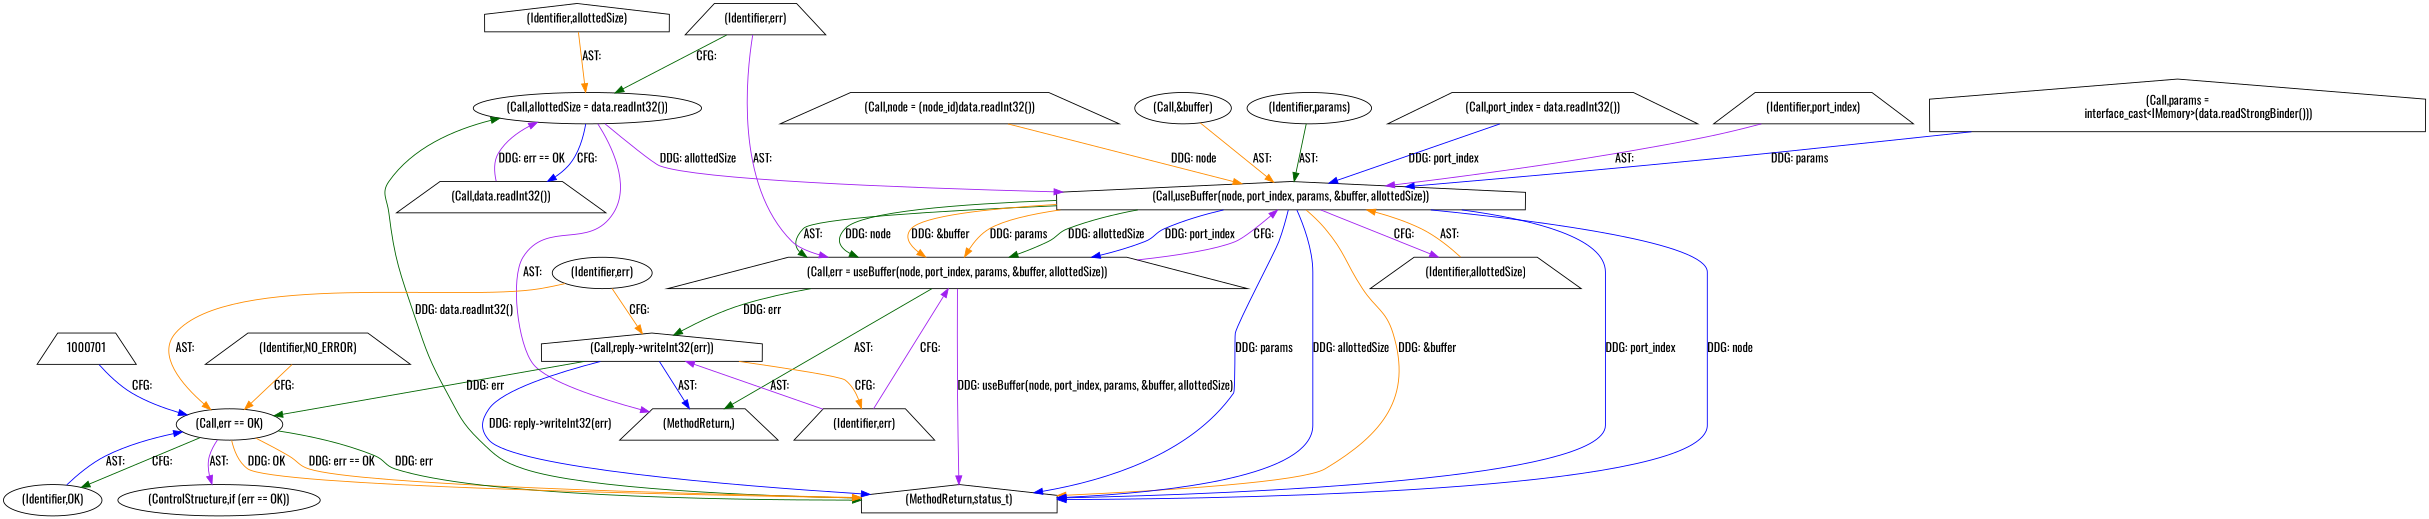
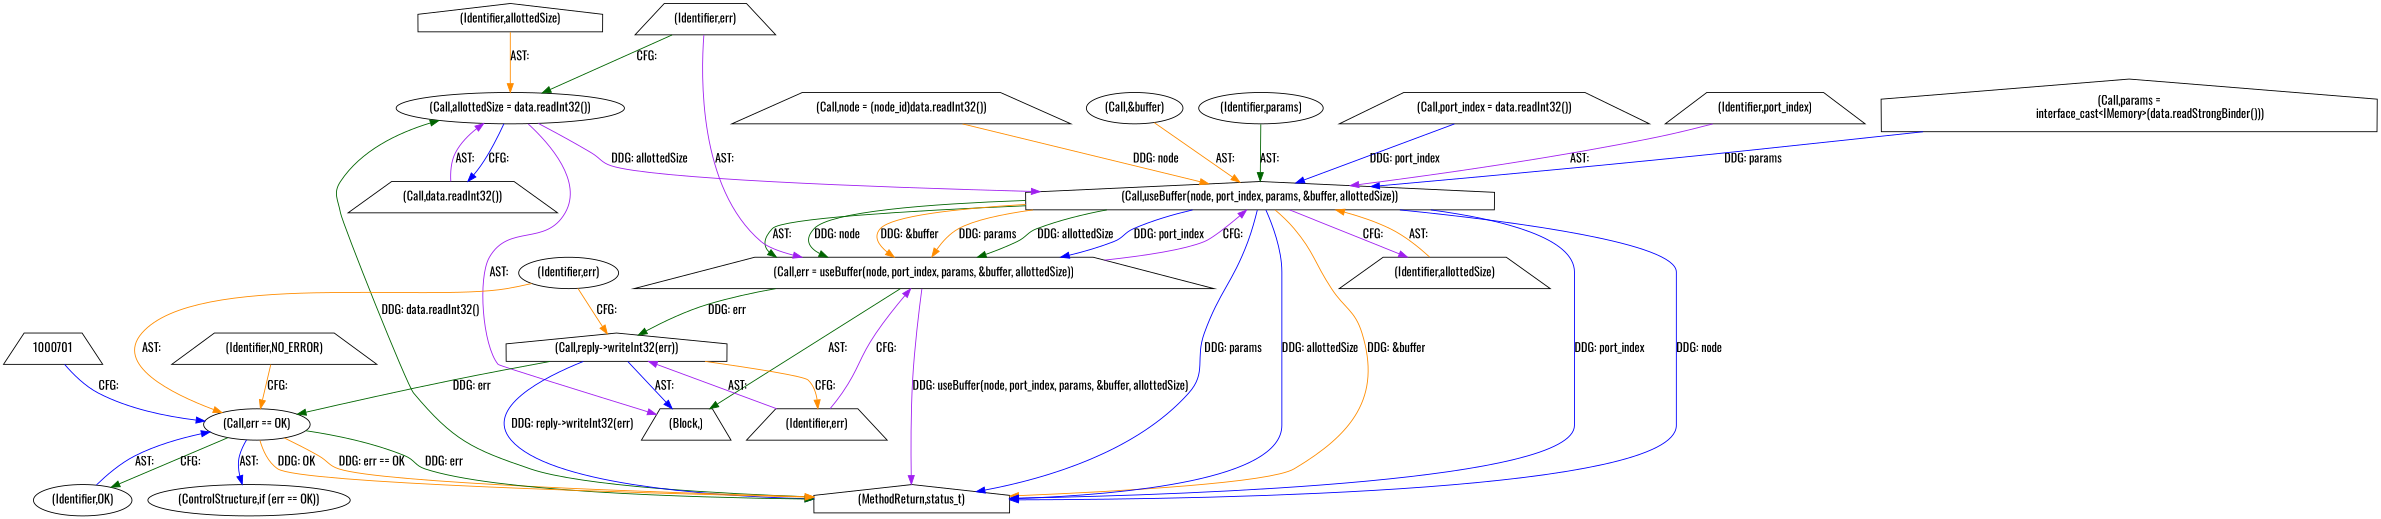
  digraph {
    fontname=Oswald
    node [fontname=Oswald shape=trapezium]
    edge [color=darkorange fontname=Oswald]
    n1 [label="(Call,allottedSize = data.readInt32())" shape=ellipse]
    n2 [label="(Call,useBuffer(node, port_index, params, &buffer, allottedSize))" shape=house]
-   n3 [label="(MethodReturn,)"]
+   n3 [label="(Block,)"]
    n4 [label="(Call,data.readInt32())"]
    n5 [label="(MethodReturn,status_t)" shape=house]
    n6 [label="(Call,err = useBuffer(node, port_index, params, &buffer, allottedSize))"]
    n7 [label="(Identifier,allottedSize)"]
    n8 [label="(Call,reply->writeInt32(err))" shape=house]
    n9 [label="(Call,err == OK)" shape=ellipse]
    n10 [label="(Identifier,err)"]
    n11 [label="(ControlStructure,if (err == OK))" shape=ellipse]
    n12 [label="(Identifier,OK)" shape=ellipse]
    n13 [label="(Call,port_index = data.readInt32())"]
    n14 [label="(Identifier,err)" shape=ellipse]
    n15 [label="(Identifier,err)"]
    n16 [label="(Identifier,allottedSize)" shape=house]
    n17 [label="(Identifier,port_index)"]
    n18 [label="(Identifier,NO_ERROR)"]
    n19 [label="(Call,params =\n                interface_cast<IMemory>(data.readStrongBinder()))" shape=house]
    n20 [label="(Call,node = (node_id)data.readInt32())"]
    n21 [label="(Call,&buffer)" shape=ellipse]
    n22 [label="(Identifier,params)" shape=ellipse]
    1000701
    n1 -> n2 [color=purple label="DDG: allottedSize"]
    n1 -> n3 [color=purple label="AST: "]
    n1 -> n4 [color=blue label="CFG: "]
    n2 -> n5 [label="DDG: &buffer"]
    n2 -> n5 [color=blue label="DDG: port_index"]
    n2 -> n5 [color=blue label="DDG: node"]
    n2 -> n5 [color=blue label="DDG: params"]
    n2 -> n5 [color=blue label="DDG: allottedSize"]
    n2 -> n6 [color=darkgreen label="AST: "]
    n2 -> n6 [color=darkgreen label="DDG: node"]
    n2 -> n6 [label="DDG: &buffer"]
    n2 -> n6 [label="DDG: params"]
    n2 -> n6 [color=darkgreen label="DDG: allottedSize"]
    n2 -> n6 [color=blue label="DDG: port_index"]
    n2 -> n7 [color=purple label="CFG: "]
-   n4 -> n1 [color=purple label="DDG: err == OK"]
+   n4 -> n1 [color=purple label="AST: "]
    n5 -> n1 [color=darkgreen label="DDG: data.readInt32()"]
    n6 -> n2 [color=purple label="CFG: "]
    n6 -> n3 [color=darkgreen label="AST: "]
    n6 -> n5 [color=purple label="DDG: useBuffer(node, port_index, params, &buffer, allottedSize)"]
    n6 -> n8 [color=darkgreen label="DDG: err"]
    n7 -> n2 [label="AST: "]
    n8 -> n3 [color=blue label="AST: "]
    n8 -> n5 [color=blue label="DDG: reply->writeInt32(err)"]
    n8 -> n9 [color=darkgreen label="DDG: err"]
    n8 -> n10 [label="CFG: "]
    n9 -> n5 [label="DDG: err == OK"]
    n9 -> n5 [color=darkgreen label="DDG: err"]
    n9 -> n5 [label="DDG: OK"]
-   n9 -> n11 [color=purple label="AST: "]
+   n9 -> n11 [color=blue label="AST: "]
    n9 -> n12 [color=darkgreen label="CFG: "]
    n10 -> n6 [color=purple label="CFG: "]
    n10 -> n8 [color=purple label="AST: "]
    n12 -> n9 [color=blue label="AST: "]
    n13 -> n2 [color=blue label="DDG: port_index"]
    n14 -> n8 [label="CFG: "]
    n14 -> n9 [label="AST: "]
    n15 -> n1 [color=darkgreen label="CFG: "]
    n15 -> n6 [color=purple label="AST: "]
    n16 -> n1 [label="AST: "]
    n17 -> n2 [color=purple label="AST: "]
    n18 -> n9 [label="CFG: "]
    n19 -> n2 [color=blue label="DDG: params"]
    n20 -> n2 [label="DDG: node"]
    n21 -> n2 [label="AST: "]
    n22 -> n2 [color=darkgreen label="AST: "]
    1000701 -> n9 [color=blue label="CFG: "]
  }
